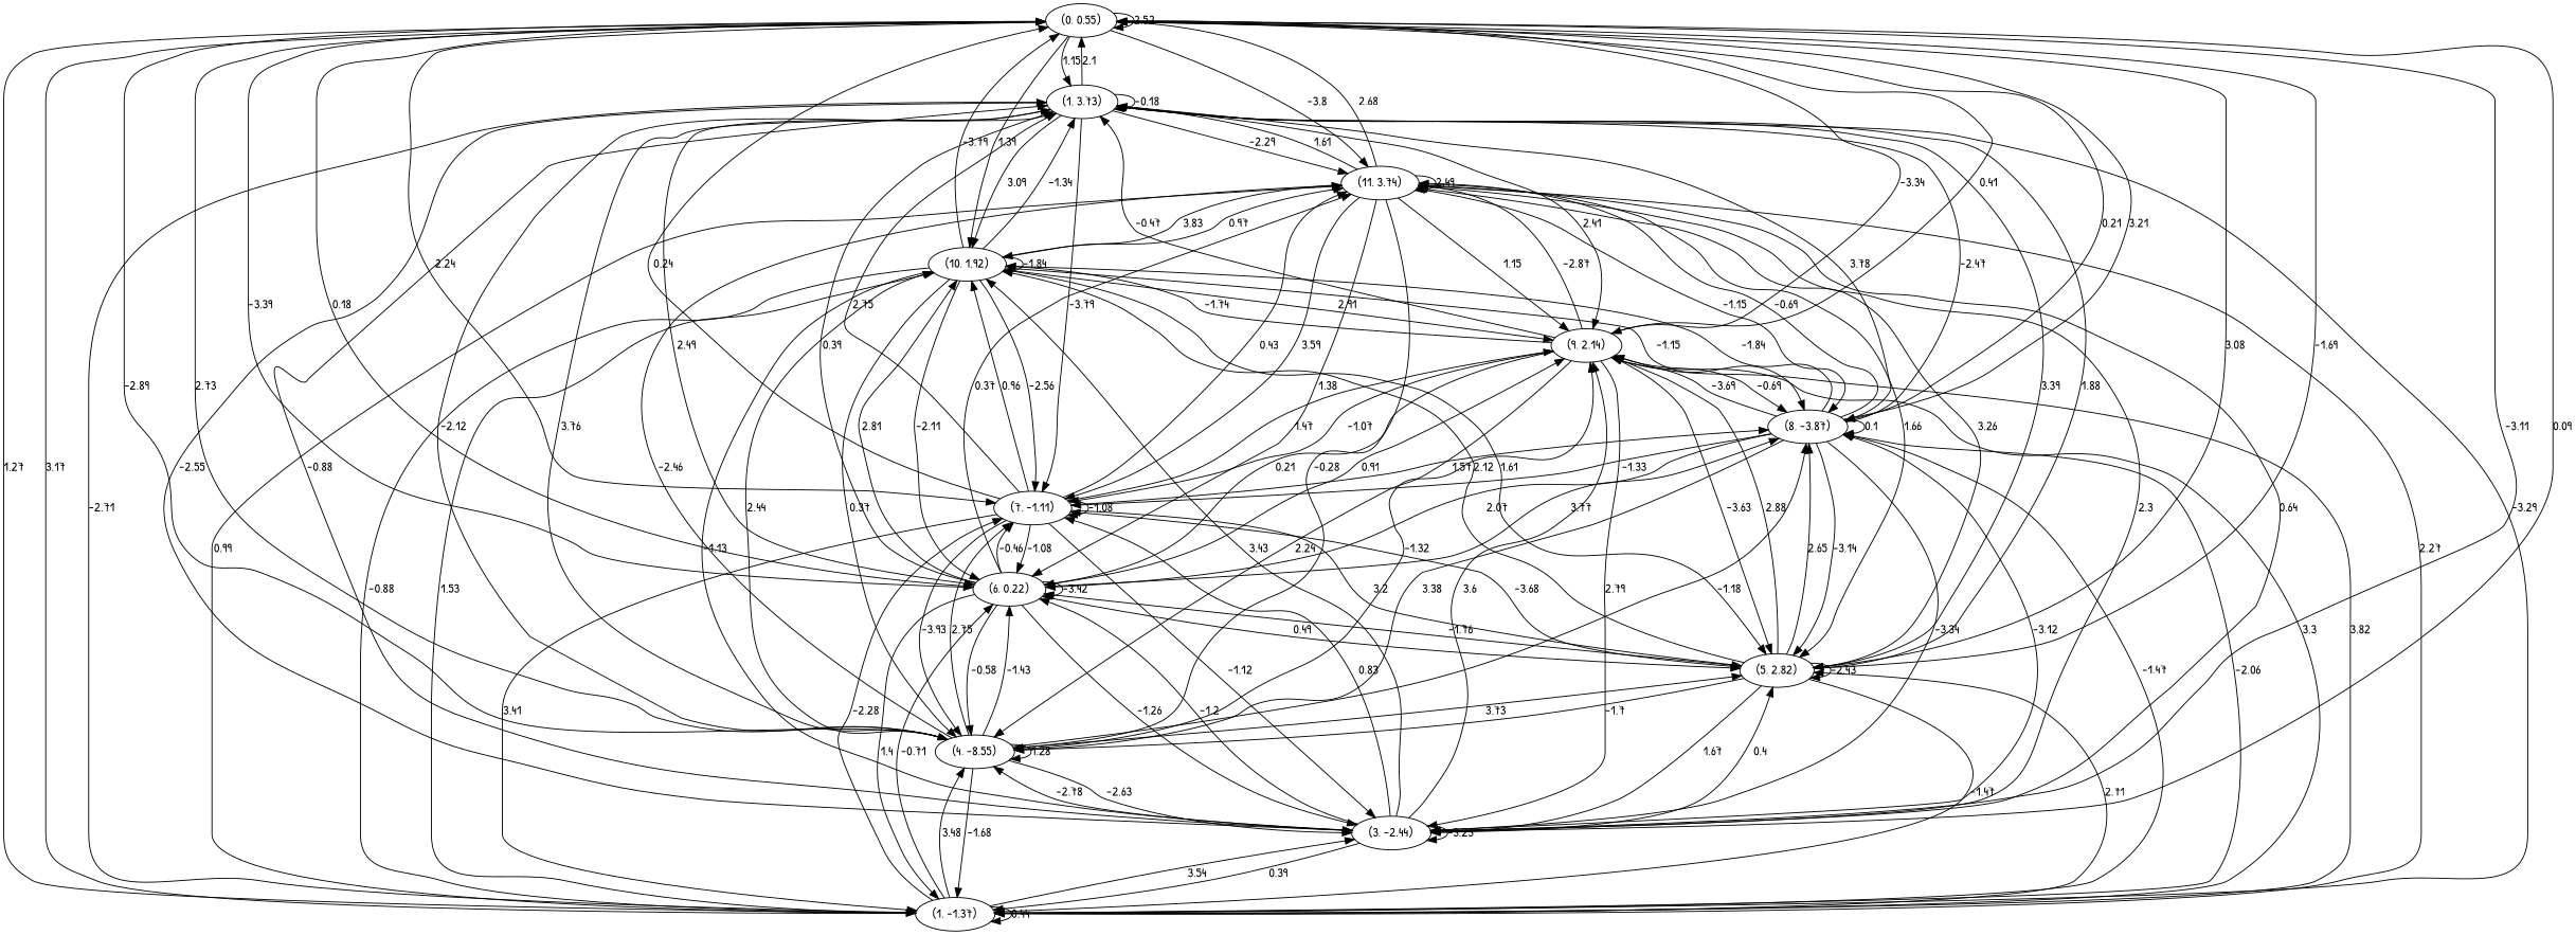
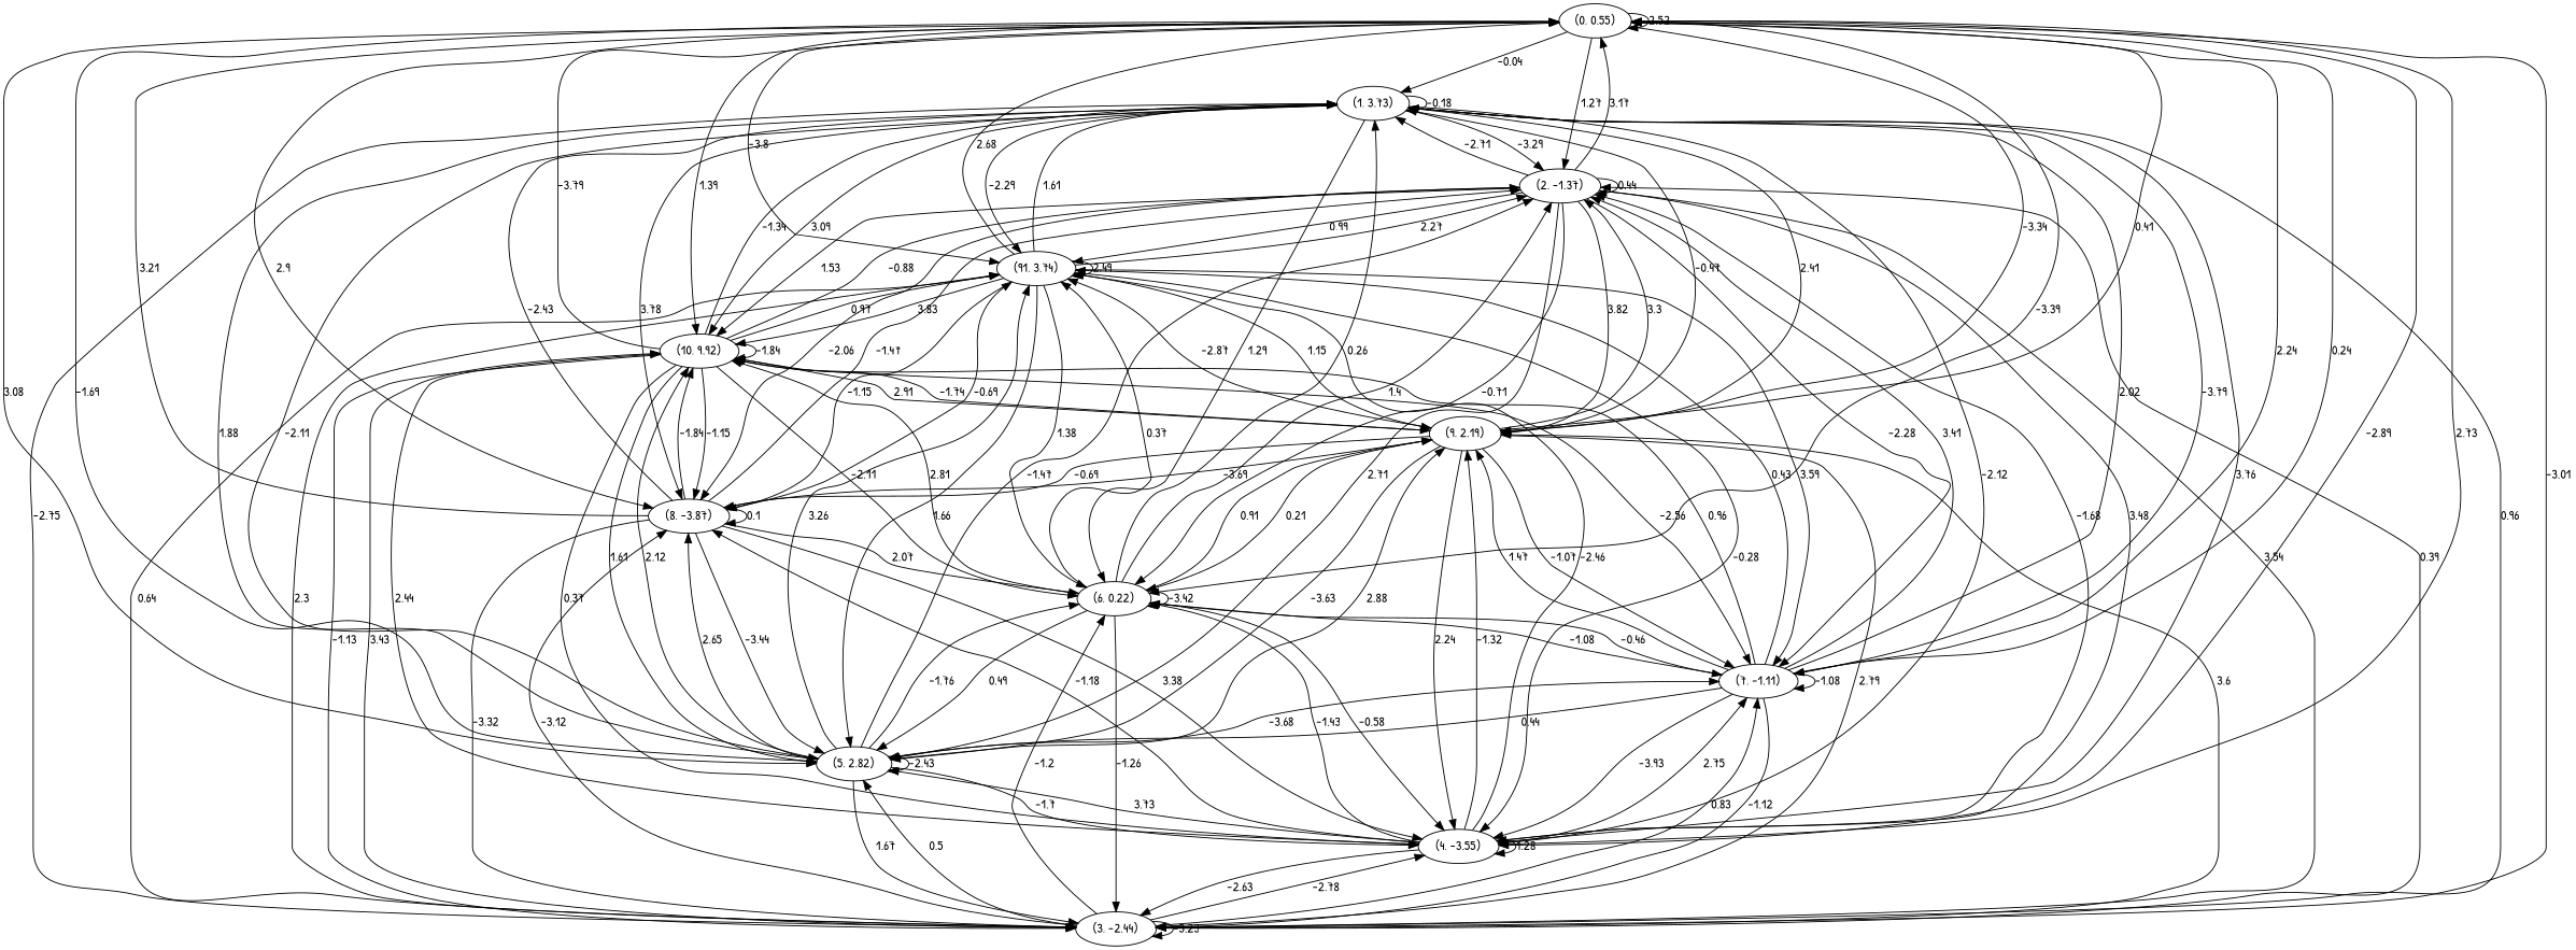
  digraph {
    fontname="Patrick Hand"
    node [fontname="Patrick Hand"]
    edge [fontname="Patrick Hand"]
    n1 [label="(0, 0.55)"]
    n2 [label="(1, 3.73)"]
-   n3 [label="(1, -1.37)"]
+   n3 [label="(2, -1.37)"]
    n4 [label="(3, -2.44)"]
-   n5 [label="(4, -8.55)"]
+   n5 [label="(4, -3.55)"]
    n6 [label="(5, 2.82)"]
    n7 [label="(6, 0.22)"]
    n8 [label="(7, -1.11)"]
    n9 [label="(8, -3.87)"]
-   n10 [label="(9, 2.14)"]
-   n11 [label="(10, 1.92)"]
-   n12 [label="(11, 3.74)"]
+   n10 [label="(9, 2.19)"]
+   n11 [label="(10, 9.92)"]
+   n12 [label="(91, 3.74)"]
    n1 -> n1 [label=2.52]
-   n1 -> n2 [label=1.15]
+   n1 -> n2 [label=-0.04]
    n1 -> n3 [label=1.27]
-   n1 -> n4 [label=-3.11]
+   n1 -> n4 [label=-3.01]
    n1 -> n5 [label=-2.89]
    n1 -> n6 [label=3.08]
    n1 -> n7 [label=-3.39]
    n1 -> n8 [label=2.24]
-   n1 -> n9 [label=0.21]
+   n1 -> n9 [label=2.9]
    n1 -> n10 [label=-3.34]
    n1 -> n11 [label=1.39]
    n1 -> n12 [label=-3.8]
-   n2 -> n1 [label=2.1]
    n2 -> n2 [label=-0.18]
    n2 -> n3 [label=-3.29]
-   n2 -> n4 [label=-2.55]
+   n2 -> n4 [label=-2.75]
    n2 -> n5 [label=-2.12]
-   n2 -> n6 [label=3.39]
-   n2 -> n7 [label=2.49]
+   n2 -> n6 [label=-2.11]
+   n2 -> n7 [label=1.29]
    n2 -> n8 [label=-3.79]
    n2 -> n9 [label=3.78]
    n2 -> n10 [label=2.41]
    n2 -> n11 [label=3.09]
    n2 -> n12 [label=-2.29]
    n3 -> n1 [label=3.17]
    n3 -> n2 [label=-2.71]
    n3 -> n3 [label=0.44]
    n3 -> n4 [label=3.54]
    n3 -> n5 [label=3.48]
    n3 -> n6 [label=2.71]
    n3 -> n7 [label=-0.71]
    n3 -> n8 [label=-2.28]
    n3 -> n9 [label=-2.06]
    n3 -> n10 [label=3.82]
    n3 -> n11 [label=1.53]
    n3 -> n12 [label=0.99]
-   n4 -> n1 [label=0.09]
-   n4 -> n2 [label=-0.88]
+   n4 -> n2 [label=0.96]
    n4 -> n3 [label=0.39]
    n4 -> n4 [label=-3.23]
    n4 -> n5 [label=-2.78]
-   n4 -> n6 [label=0.4]
+   n4 -> n6 [label=0.5]
    n4 -> n7 [label=-1.2]
    n4 -> n8 [label=0.83]
    n4 -> n9 [label=-3.12]
    n4 -> n10 [label=3.6]
    n4 -> n11 [label=3.43]
    n4 -> n12 [label=2.3]
    n5 -> n1 [label=2.73]
    n5 -> n2 [label=3.76]
    n5 -> n3 [label=-1.68]
    n5 -> n4 [label=-2.63]
    n5 -> n5 [label=1.28]
    n5 -> n6 [label=3.73]
    n5 -> n7 [label=-1.43]
    n5 -> n8 [label=2.75]
    n5 -> n9 [label=-1.18]
    n5 -> n10 [label=-1.32]
    n5 -> n11 [label=2.44]
    n5 -> n12 [label=-2.46]
    n6 -> n1 [label=-1.69]
    n6 -> n2 [label=1.88]
    n6 -> n3 [label=-1.47]
    n6 -> n4 [label=1.67]
    n6 -> n5 [label=-1.7]
    n6 -> n6 [label=-2.43]
    n6 -> n7 [label=-1.76]
    n6 -> n8 [label=-3.68]
    n6 -> n9 [label=2.65]
    n6 -> n10 [label=2.88]
    n6 -> n11 [label=2.12]
    n6 -> n12 [label=3.26]
-   n7 -> n1 [label=0.18]
-   n7 -> n2 [label=0.39]
+   n7 -> n2 [label=0.26]
    n7 -> n3 [label=1.4]
    n7 -> n4 [label=-1.26]
    n7 -> n5 [label=-0.58]
    n7 -> n6 [label=0.49]
    n7 -> n7 [label=-3.42]
    n7 -> n8 [label=-0.46]
-   n7 -> n9 [label=3.77]
    n7 -> n10 [label=0.91]
    n7 -> n11 [label=2.81]
    n7 -> n12 [label=0.37]
    n8 -> n1 [label=0.24]
-   n8 -> n2 [label=2.75]
+   n8 -> n2 [label=2.02]
    n8 -> n3 [label=3.41]
    n8 -> n4 [label=-1.12]
    n8 -> n5 [label=-3.93]
-   n8 -> n6 [label=3.2]
+   n8 -> n6 [label=0.44]
    n8 -> n7 [label=-1.08]
    n8 -> n8 [label=-1.08]
-   n8 -> n9 [label=1.57]
    n8 -> n10 [label=1.47]
    n8 -> n11 [label=0.96]
    n8 -> n12 [label=0.43]
    n9 -> n1 [label=3.21]
-   n9 -> n2 [label=-2.47]
+   n9 -> n2 [label=-2.43]
    n9 -> n3 [label=-1.47]
-   n9 -> n4 [label=-3.34]
+   n9 -> n4 [label=-3.32]
    n9 -> n5 [label=3.38]
-   n9 -> n6 [label=-3.14]
+   n9 -> n6 [label=-3.44]
    n9 -> n7 [label=2.07]
-   n9 -> n8 [label=-1.33]
    n9 -> n9 [label=0.1]
    n9 -> n10 [label=-3.69]
    n9 -> n11 [label=-1.84]
    n9 -> n12 [label=-0.69]
    n10 -> n1 [label=0.41]
    n10 -> n2 [label=-0.47]
    n10 -> n3 [label=3.3]
    n10 -> n4 [label=2.79]
    n10 -> n5 [label=2.24]
    n10 -> n6 [label=-3.63]
    n10 -> n7 [label=0.21]
    n10 -> n8 [label=-1.07]
    n10 -> n9 [label=-0.69]
    n10 -> n11 [label=-1.74]
    n10 -> n12 [label=-2.87]
    n11 -> n1 [label=-3.79]
    n11 -> n2 [label=-1.34]
    n11 -> n3 [label=-0.88]
    n11 -> n4 [label=-1.13]
    n11 -> n5 [label=0.37]
    n11 -> n6 [label=1.61]
    n11 -> n7 [label=-2.11]
    n11 -> n8 [label=-2.56]
    n11 -> n9 [label=-1.15]
    n11 -> n10 [label=2.91]
    n11 -> n11 [label=-1.84]
    n11 -> n12 [label=0.97]
    n12 -> n1 [label=2.68]
    n12 -> n2 [label=1.61]
    n12 -> n3 [label=2.27]
    n12 -> n4 [label=0.64]
    n12 -> n5 [label=-0.28]
    n12 -> n6 [label=1.66]
    n12 -> n7 [label=1.38]
    n12 -> n8 [label=3.59]
    n12 -> n9 [label=-1.15]
    n12 -> n10 [label=1.15]
    n12 -> n11 [label=3.83]
    n12 -> n12 [label=2.49]
  }
